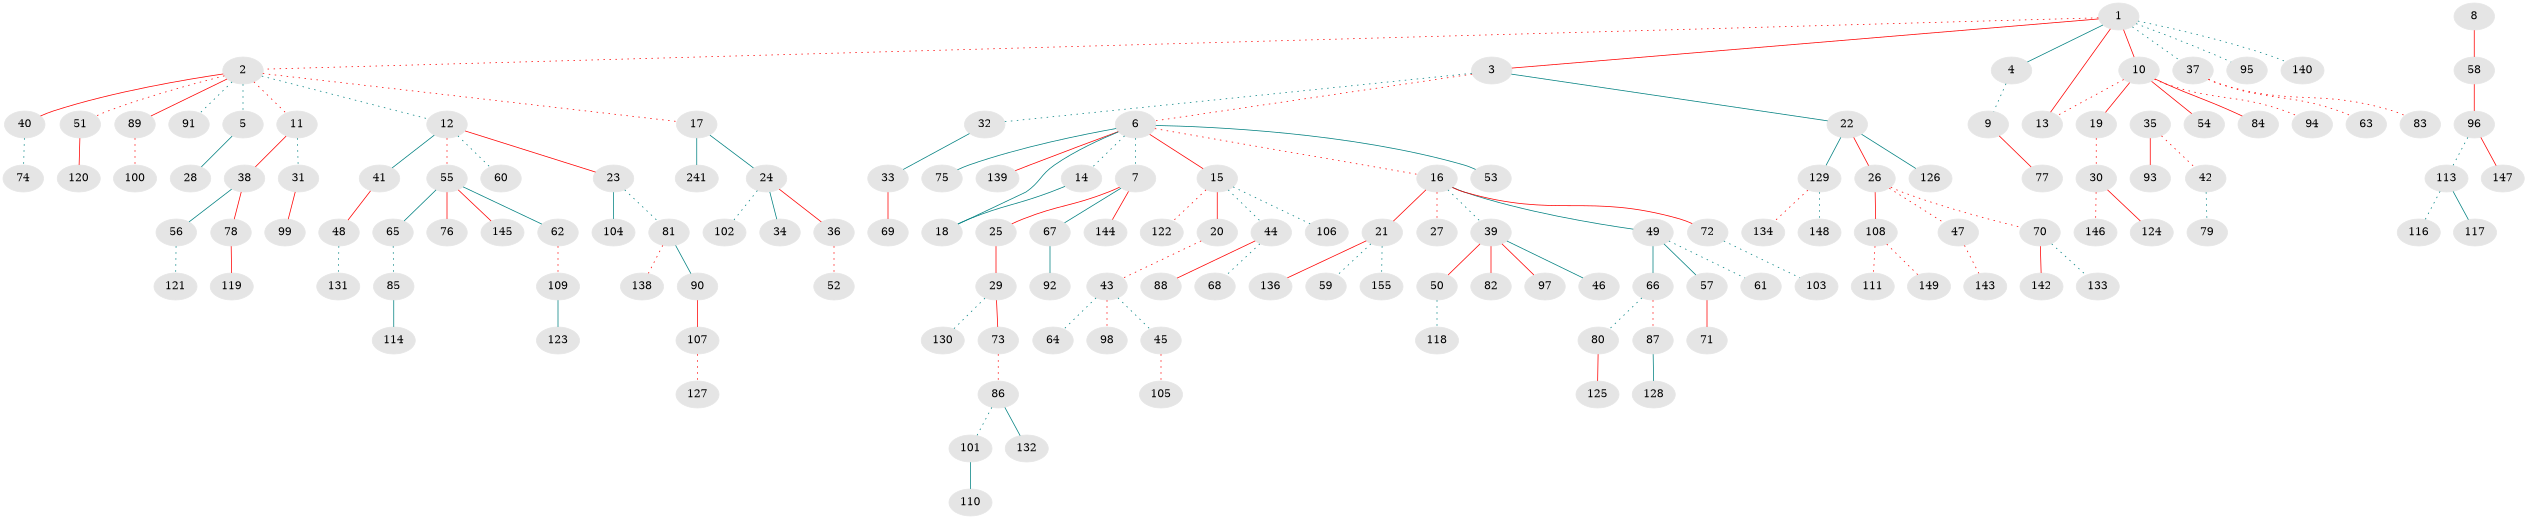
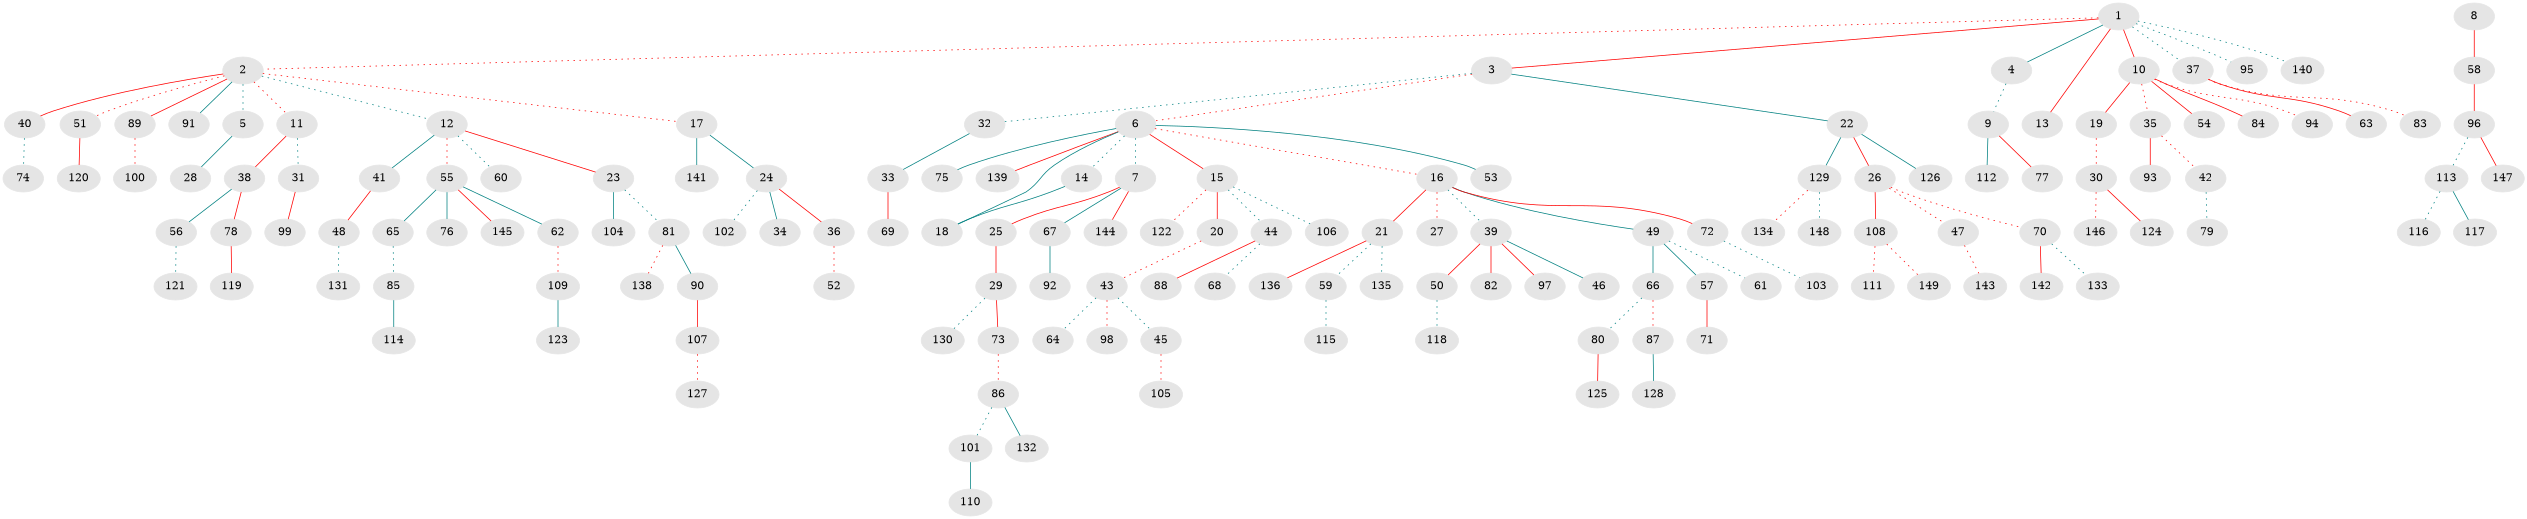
  graph {
    node [color=gray90 style=filled]
    edge [color=red style=solid]
    1
    2
    3
    4
    10
    13
    37
    95
    140
    5
    11
    12
    17
    40
    51
    89
    91
    6
    22
    32
    9
    19
    35
    54
    84
    94
    63
    83
    28
    31
    38
    23
    41
    55
    60
    24
-   141 [label=241]
+   141
    74
    120
    100
    7
    14
    15
    16
    53
    75
    139
    18
    26
    126
    129
    33
    77
+   112
    25
    67
    144
    8
    58
    20
    44
    106
    122
    21
    27
    39
    49
    72
    29
    92
    96
    30
    42
    93
    99
    56
    78
    81
    104
    48
    62
    65
    76
    145
    43
    68
    88
    59
-   135 [label=155]
+   135
    136
    46
    50
    82
    97
    57
    61
    66
    103
    34
    36
    102
    124
    146
    45
    64
    98
+   115
    47
    70
    108
    134
    148
    90
    138
    52
    73
    130
    143
    133
    142
    111
    149
    86
    69
    79
    121
    119
    118
    131
    105
    71
    80
    87
    109
    85
    113
    147
    123
    114
    125
    128
    101
    132
    107
    110
    127
    116
    117
    1 -- 2 [style=dotted]
    1 -- 3
    1 -- 4 [color=teal]
    1 -- 10
    1 -- 13
    1 -- 37 [color=teal style=dotted]
    1 -- 95 [color=teal style=dotted]
    1 -- 140 [color=teal style=dotted]
    2 -- 5 [color=teal style=dotted]
    2 -- 11 [style=dotted]
    2 -- 12 [color=teal style=dotted]
    2 -- 17 [style=dotted]
    2 -- 40
    2 -- 51 [style=dotted]
    2 -- 89
-   2 -- 91 [color=teal style=dotted]
+   2 -- 91 [color=teal]
    3 -- 6 [style=dotted]
    3 -- 22 [color=teal]
    3 -- 32 [color=teal style=dotted]
    4 -- 9 [color=teal style=dotted]
    10 -- 19
-   10 -- 13 [style=dotted]
+   10 -- 35 [style=dotted]
    10 -- 54
    10 -- 84
    10 -- 94 [style=dotted]
-   37 -- 63 [style=dotted]
+   37 -- 63
    37 -- 83 [style=dotted]
    5 -- 28 [color=teal]
    11 -- 31 [color=teal style=dotted]
    11 -- 38
    12 -- 23
    12 -- 41 [color=teal]
    12 -- 55 [style=dotted]
    12 -- 60 [color=teal style=dotted]
    17 -- 24 [color=teal]
    17 -- 141 [color=teal]
    40 -- 74 [color=teal style=dotted]
    51 -- 120
    89 -- 100 [style=dotted]
    6 -- 7 [color=teal style=dotted]
    6 -- 14 [color=teal style=dotted]
    6 -- 15
    6 -- 16 [style=dotted]
    6 -- 53 [color=teal]
    6 -- 75 [color=teal]
    6 -- 139
    6 -- 18 [color=teal]
    22 -- 26
    22 -- 126 [color=teal]
    22 -- 129 [color=teal]
    32 -- 33 [color=teal]
    9 -- 77
+   9 -- 112 [color=teal]
    19 -- 30 [style=dotted]
    35 -- 42 [style=dotted]
    35 -- 93
    31 -- 99
    38 -- 56 [color=teal]
    38 -- 78
    23 -- 81 [color=teal style=dotted]
    23 -- 104 [color=teal]
    41 -- 48
    55 -- 62 [color=teal]
    55 -- 65 [color=teal]
-   55 -- 76
+   55 -- 76 [color=teal]
    55 -- 145
    24 -- 34 [color=teal]
    24 -- 36
    24 -- 102 [color=teal style=dotted]
    7 -- 25
    7 -- 67 [color=teal]
    7 -- 144
    14 -- 18 [color=teal]
    15 -- 20
    15 -- 44 [color=teal style=dotted]
    15 -- 106 [color=teal style=dotted]
    15 -- 122 [style=dotted]
    16 -- 21
    16 -- 27 [style=dotted]
    16 -- 39 [color=teal style=dotted]
    16 -- 49 [color=teal]
    16 -- 72
    26 -- 47 [style=dotted]
    26 -- 70 [style=dotted]
    26 -- 108
    129 -- 134 [style=dotted]
    129 -- 148 [color=teal style=dotted]
    33 -- 69
    25 -- 29
    67 -- 92 [color=teal]
    8 -- 58
    58 -- 96
    20 -- 43 [style=dotted]
    44 -- 68 [color=teal style=dotted]
    44 -- 88
    21 -- 59 [color=teal style=dotted]
    21 -- 135 [color=teal style=dotted]
    21 -- 136
    39 -- 46 [color=teal]
    39 -- 50
    39 -- 82
    39 -- 97
    49 -- 57 [color=teal]
    49 -- 61 [color=teal style=dotted]
    49 -- 66 [color=teal]
    72 -- 103 [color=teal style=dotted]
    29 -- 73
    29 -- 130 [color=teal style=dotted]
    96 -- 113 [color=teal style=dotted]
    96 -- 147
    30 -- 124
    30 -- 146 [style=dotted]
    42 -- 79 [color=teal style=dotted]
    56 -- 121 [color=teal style=dotted]
    78 -- 119
    81 -- 90 [color=teal]
    81 -- 138 [style=dotted]
    48 -- 131 [color=teal style=dotted]
    62 -- 109 [style=dotted]
    65 -- 85 [color=teal style=dotted]
    43 -- 45 [color=teal style=dotted]
    43 -- 64 [color=teal style=dotted]
    43 -- 98 [style=dotted]
+   59 -- 115 [color=teal style=dotted]
    50 -- 118 [color=teal style=dotted]
    57 -- 71
    66 -- 80 [color=teal style=dotted]
    66 -- 87 [style=dotted]
    36 -- 52 [style=dotted]
    45 -- 105 [style=dotted]
    47 -- 143 [style=dotted]
    70 -- 133 [color=teal style=dotted]
    70 -- 142
    108 -- 111 [style=dotted]
    108 -- 149 [style=dotted]
    90 -- 107
    73 -- 86 [style=dotted]
    86 -- 101 [color=teal style=dotted]
    86 -- 132 [color=teal]
    80 -- 125
    87 -- 128 [color=teal]
    109 -- 123 [color=teal]
    85 -- 114 [color=teal]
    113 -- 116 [color=teal style=dotted]
    113 -- 117 [color=teal]
    101 -- 110 [color=teal]
    107 -- 127 [style=dotted]
  }
